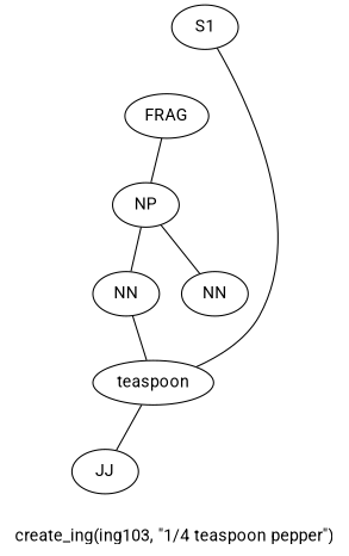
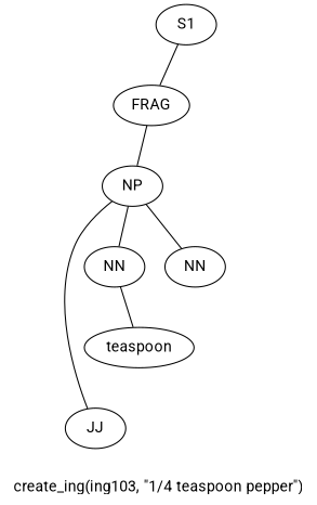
  graph {
    fontname=Roboto
    label="create_ing(ing103, \"1/4 teaspoon pepper\")"
    node [fontname=Roboto]
    edge [fontname=Roboto]
    n1 [label=S1]
    n2 [label=FRAG]
    n3 [label=NP]
    n4 [label=JJ]
    n5 [label=NN]
    n6 [label=NN]
    n7 [label=teaspoon]
-   n1 -- n7
+   n1 -- n2
    n2 -- n3
-   n7 -- n4
+   n3 -- n4
    n3 -- n5
    n3 -- n6
    n5 -- n7
  }
